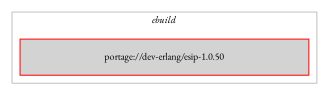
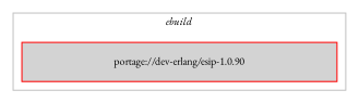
  digraph {
    compound=true
    concentrate=true
    fontname="EB Garamond"
    fontsize=10
    newrank=true
    rankdir=LR
    ranksep=1.5
-   n1 [color=red fontname="EB Garamond" fontsize=10 label="portage://dev-erlang/esip-1.0.50" width=4 style=filled fillcolor=lightgrey shape=box]
+   n1 [color=red fontname="EB Garamond" fontsize=10 label="portage://dev-erlang/esip-1.0.90" width=4 style=filled fillcolor=lightgrey shape=box]
    subgraph cluster_1 {
      color=gray
      label=<<i>ebuild</i>>
      n1
    }
    subgraph cluster_2 {
      color=gray
      label=<<i>dependencies</i>>
      subgraph cluster_3 {
        color=gray
        fillcolor="#eeeeee"
        label=<<i>compile</i>>
        style=filled
      }
      subgraph cluster_4 {
        color=gray
        fillcolor="#eeeeee"
        label=<<i>compile and run</i>>
        style=filled
      }
      subgraph cluster_5 {
        color=gray
        fillcolor="#eeeeee"
        label=<<i>run</i>>
        style=filled
      }
    }
    subgraph cluster_6 {
      color=gray
      label=<<i>candidates</i>>
      rank=same
    }
  }
